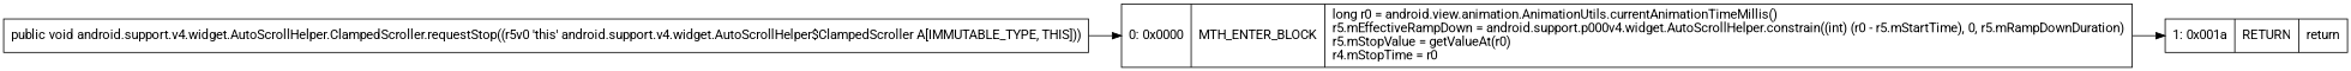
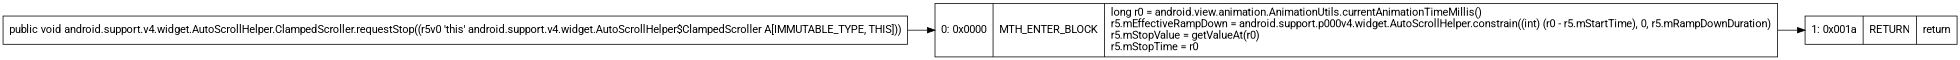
  digraph {
    rankdir=LR
    fontname=Roboto
    node [shape=record fontname=Roboto]
    edge [fontname=Roboto]
-   n1 [label="{0\:\ 0x0000|MTH_ENTER_BLOCK\l|long r0 = android.view.animation.AnimationUtils.currentAnimationTimeMillis()\lr5.mEffectiveRampDown = android.support.p000v4.widget.AutoScrollHelper.constrain((int) (r0 \- r5.mStartTime), 0, r5.mRampDownDuration)\lr5.mStopValue = getValueAt(r0)\lr4.mStopTime = r0\l}"]
+   n1 [label="{0\:\ 0x0000|MTH_ENTER_BLOCK\l|long r0 = android.view.animation.AnimationUtils.currentAnimationTimeMillis()\lr5.mEffectiveRampDown = android.support.p000v4.widget.AutoScrollHelper.constrain((int) (r0 \- r5.mStartTime), 0, r5.mRampDownDuration)\lr5.mStopValue = getValueAt(r0)\lr5.mStopTime = r0\l}"]
    n2 [label="{1\:\ 0x001a|RETURN\l|return\l}"]
    n3 [label="{public void android.support.v4.widget.AutoScrollHelper.ClampedScroller.requestStop((r5v0 'this' android.support.v4.widget.AutoScrollHelper$ClampedScroller A[IMMUTABLE_TYPE, THIS])) }"]
    n1 -> n2
    n3 -> n1
  }
